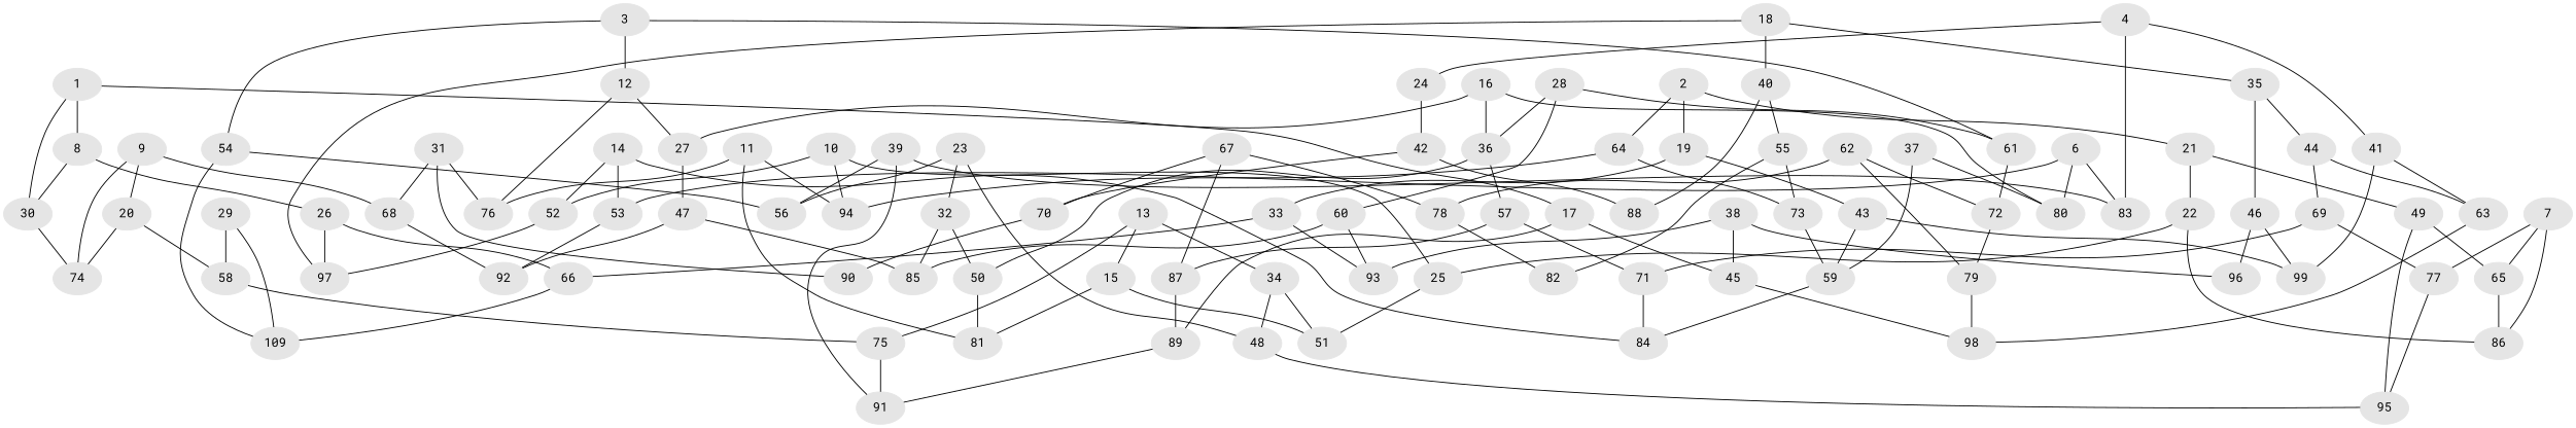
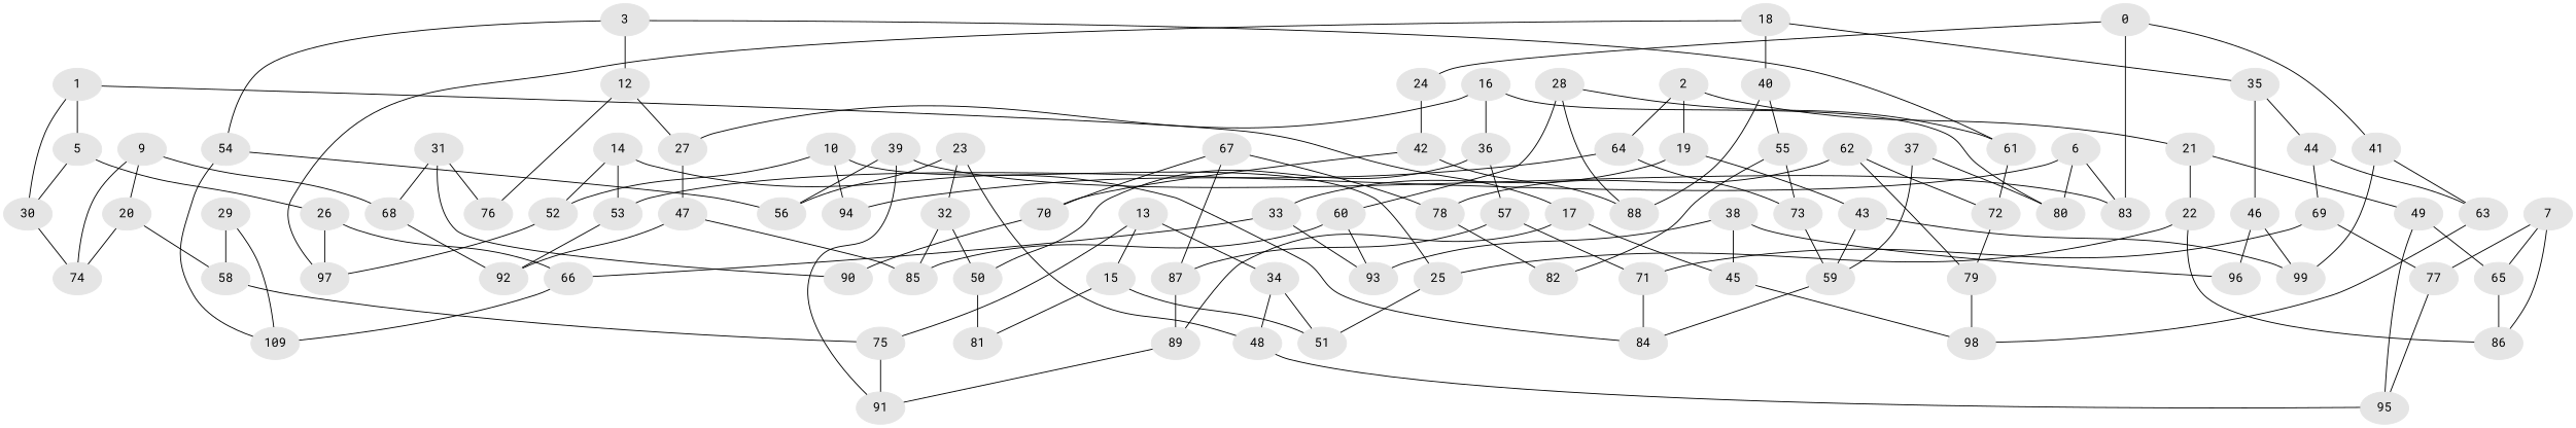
  graph {
    fontname="Roboto Mono"
    node [color=gray90 fontname="Roboto Mono" style=filled]
    edge [fontname="Roboto Mono"]
    1
-   8
+   8 [label=5]
    17
    30
    26
    45
    89
    74
    2
    19
    21
    64
    33
    43
    22
    49
    94
    73
    3
    12
    54
    61
    76
    27
    56
    n26 [label=109]
    72
-   4
+   4 [label=0]
    24
    41
    83
    42
    63
    99
    37
    80
    59
    6
    53
    92
    7
    65
    77
    86
    95
    97
    66
    9
    20
    68
    58
    10
    25
    52
    51
-   11
    81
    47
    13
    15
    34
    75
    48
    91
    14
    84
    16
    36
    50
    57
    98
    18
    35
    40
    44
    46
    88
    55
    93
    23
    32
    85
    70
    28
    60
    29
    31
    90
    69
    96
    71
    87
    38
    39
    82
    79
    62
    78
    67
    1 -- 8
    1 -- 17
    1 -- 30
    8 -- 30
    8 -- 26
    17 -- 45
    17 -- 89
    30 -- 74
    26 -- 97
    26 -- 66
    45 -- 98
    89 -- 91
    2 -- 19
    2 -- 21
    2 -- 64
    19 -- 33
    19 -- 43
    21 -- 22
    21 -- 49
    64 -- 94
    64 -- 73
    33 -- 66
    33 -- 93
    43 -- 99
    43 -- 59
    22 -- 86
    22 -- 25
    49 -- 65
    49 -- 95
    73 -- 59
    3 -- 12
    3 -- 54
    3 -- 61
    12 -- 76
    12 -- 27
    54 -- 56
    54 -- n26
    61 -- 72
    27 -- 47
    72 -- 79
    4 -- 24
    4 -- 41
    4 -- 83
    24 -- 42
    41 -- 63
    41 -- 99
    42 -- 88
    42 -- 70
    63 -- 98
    37 -- 80
    37 -- 59
    59 -- 84
    6 -- 83
    6 -- 80
    6 -- 53
    53 -- 92
    7 -- 65
    7 -- 77
    7 -- 86
    65 -- 86
    77 -- 95
    66 -- n26
    9 -- 74
    9 -- 20
    9 -- 68
    20 -- 74
    20 -- 58
    68 -- 92
    58 -- 75
    10 -- 94
    10 -- 25
    10 -- 52
    25 -- 51
    52 -- 97
-   11 -- 94
-   11 -- 76
-   11 -- 81
    47 -- 92
    47 -- 85
    13 -- 15
    13 -- 34
    13 -- 75
    15 -- 51
    15 -- 81
    34 -- 51
    34 -- 48
    75 -- 91
    48 -- 95
    14 -- 53
    14 -- 52
    14 -- 84
    16 -- 27
    16 -- 80
    16 -- 36
    36 -- 50
    36 -- 57
    50 -- 81
    57 -- 71
    57 -- 87
    18 -- 97
    18 -- 35
    18 -- 40
    35 -- 44
    35 -- 46
    40 -- 88
    40 -- 55
    44 -- 63
    44 -- 69
    46 -- 99
    46 -- 96
    55 -- 73
    55 -- 82
    23 -- 56
    23 -- 48
    23 -- 32
    32 -- 50
    32 -- 85
    70 -- 90
    28 -- 61
-   28 -- 36
+   28 -- 88
    28 -- 60
    60 -- 93
    60 -- 85
    29 -- n26
    29 -- 58
    31 -- 76
    31 -- 68
    31 -- 90
    69 -- 77
    69 -- 71
    71 -- 84
    87 -- 89
    38 -- 45
    38 -- 93
    38 -- 96
    39 -- 56
    39 -- 83
    39 -- 91
    79 -- 98
    62 -- 72
    62 -- 79
    62 -- 78
    78 -- 82
    67 -- 70
    67 -- 87
    67 -- 78
  }
